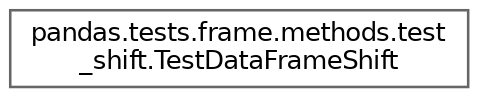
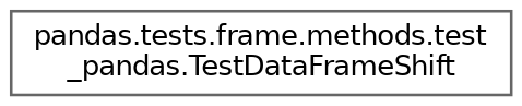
  digraph {
    rankdir=TB
-   n1 [color=grey40 fillcolor=white fontname=Helvetica fontsize=10 height=0.2 label="pandas.tests.frame.methods.test\l_shift.TestDataFrameShift" shape=box style=filled width=0.4]
+   n1 [color=grey40 fillcolor=white fontname=Helvetica fontsize=10 height=0.2 label="pandas.tests.frame.methods.test\l_pandas.TestDataFrameShift" shape=box style=filled width=0.4]
  }
